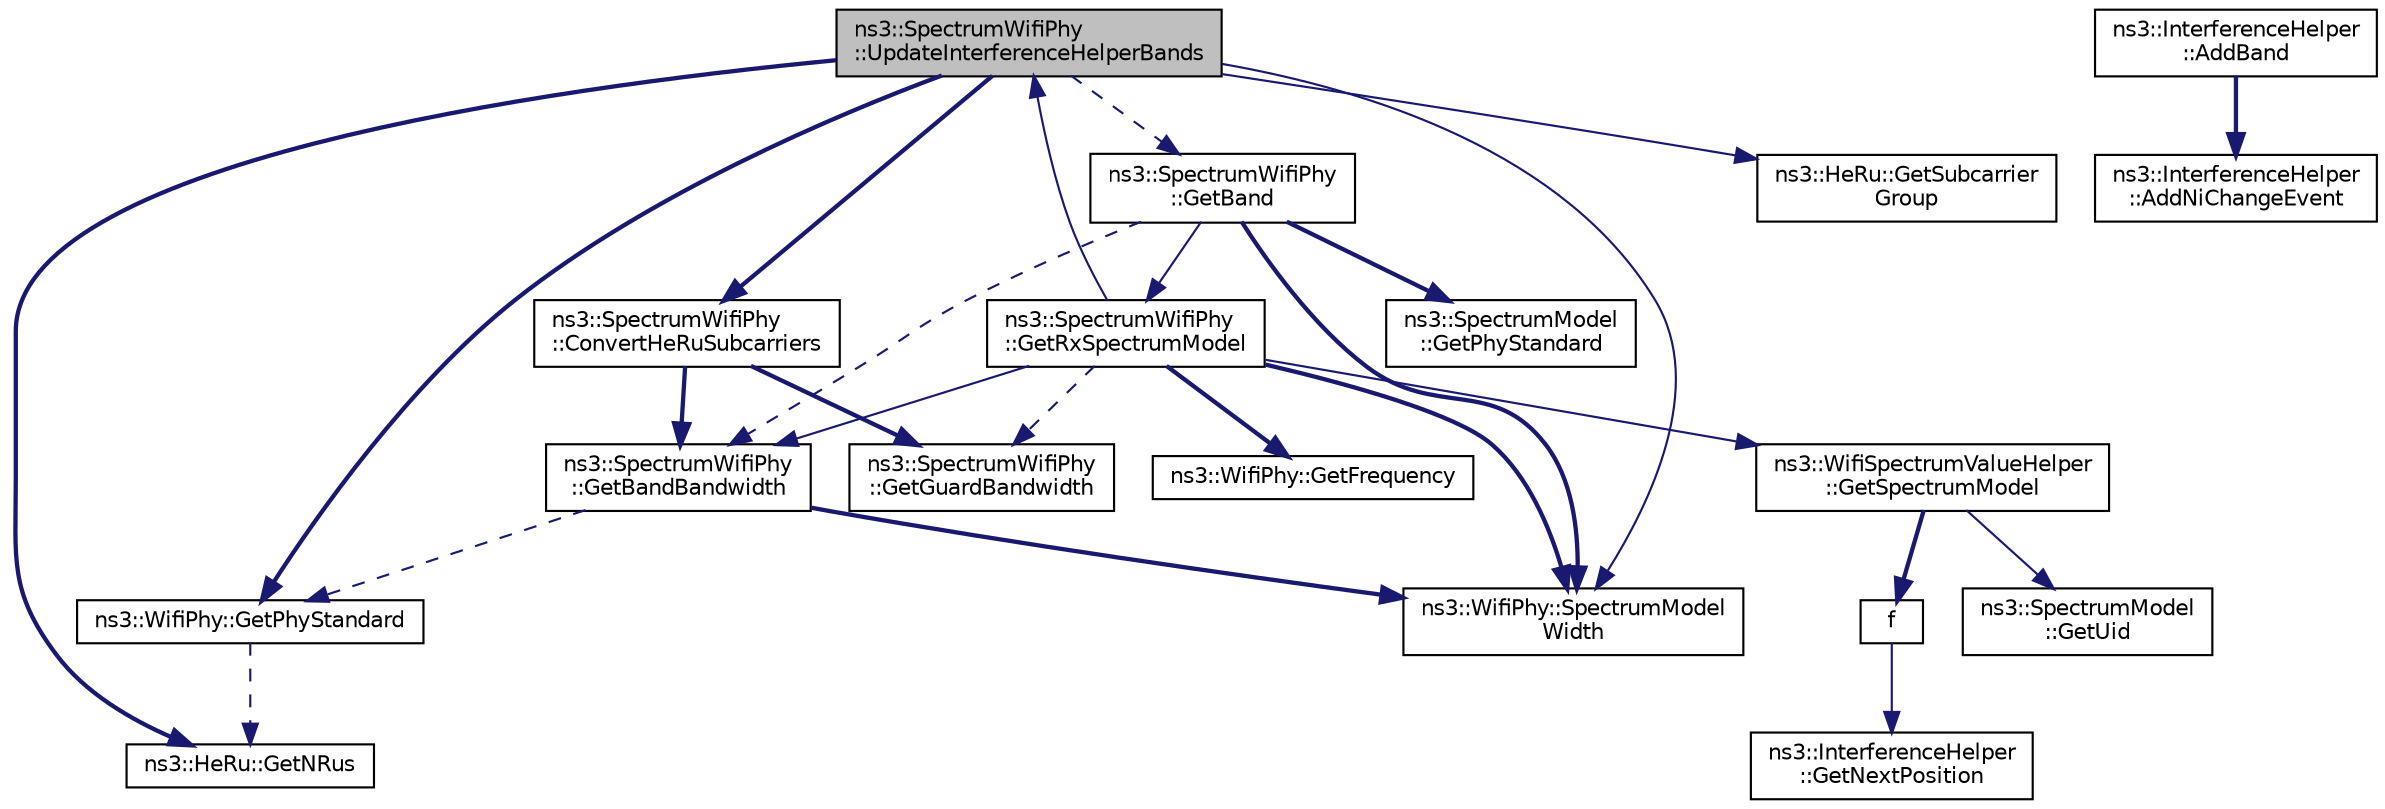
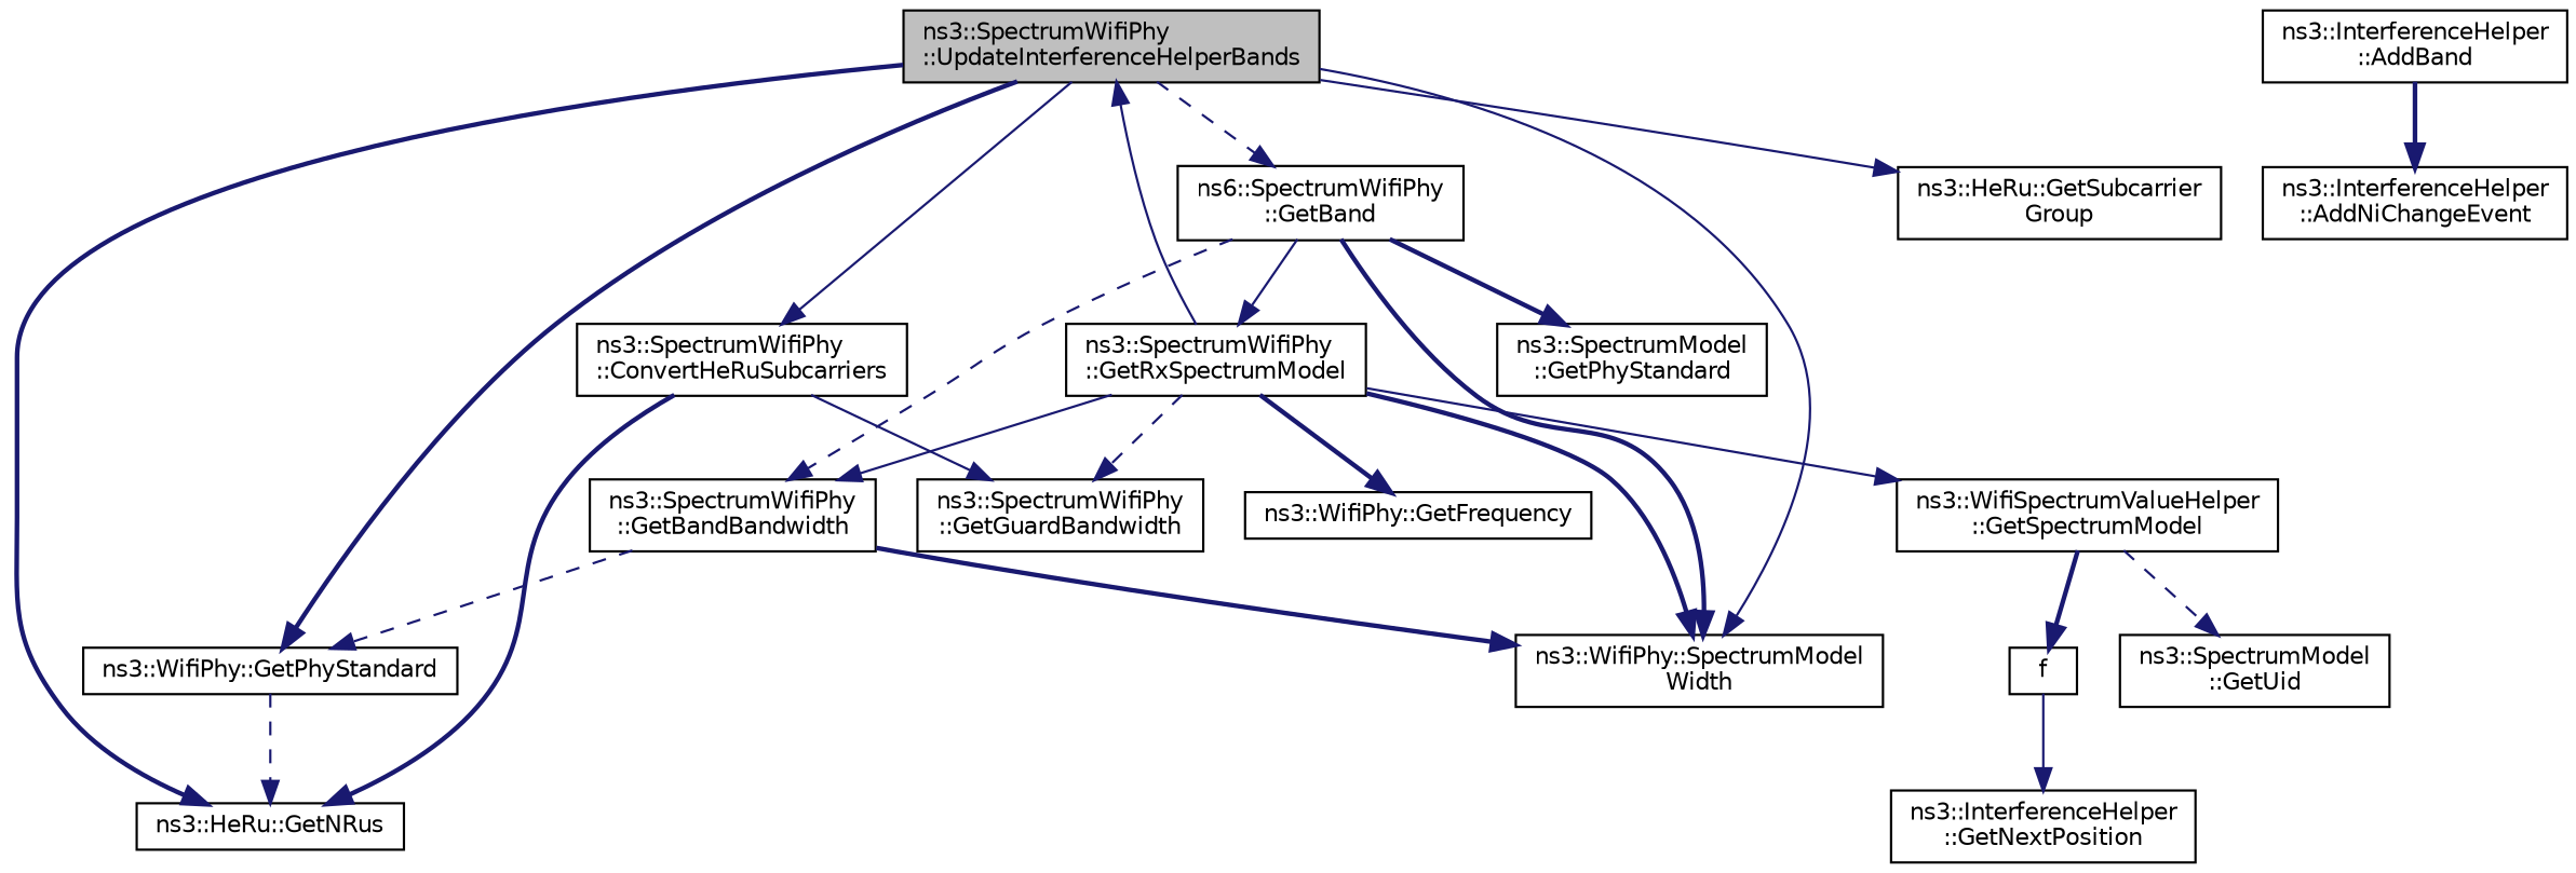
  digraph {
    rankdir=TB
    node [color=black fillcolor=white fontname=Helvetica fontsize=10 shape=record style=filled]
    edge [color=midnightblue fontname=Helvetica fontsize=10 labelfontname=Helvetica labelfontsize=10 style=bold]
    n1 [fillcolor=grey75 fontcolor=black height=0.2 label="ns3::SpectrumWifiPhy\l::UpdateInterferenceHelperBands" width=0.4]
    n2 [height=0.2 label="ns3::SpectrumWifiPhy\l::ConvertHeRuSubcarriers" width=0.4]
    n3 [height=0.2 label="ns3::WifiPhy::SpectrumModel\lWidth" width=0.4]
    n4 [height=0.2 label="ns3::WifiPhy::GetPhyStandard" width=0.4]
-   n5 [height=0.2 label="ns3::SpectrumWifiPhy\l::GetBand" width=0.4]
+   n5 [height=0.2 label="ns6::SpectrumWifiPhy\l::GetBand" width=0.4]
    n6 [height=0.2 label="ns3::HeRu::GetNRus" width=0.4]
    n7 [height=0.2 label="ns3::HeRu::GetSubcarrier\lGroup" width=0.4]
    n8 [height=0.2 label="ns3::InterferenceHelper\l::AddBand" width=0.4]
    n9 [height=0.2 label="ns3::InterferenceHelper\l::AddNiChangeEvent" width=0.4]
    n10 [height=0.2 label="ns3::SpectrumWifiPhy\l::GetBandBandwidth" width=0.4]
    n11 [height=0.2 label="ns3::SpectrumWifiPhy\l::GetGuardBandwidth" width=0.4]
    n12 [height=0.2 label="ns3::SpectrumModel\l::GetPhyStandard" width=0.4]
    n13 [height=0.2 label="ns3::SpectrumWifiPhy\l::GetRxSpectrumModel" width=0.4]
    n14 [height=0.2 label="ns3::InterferenceHelper\l::GetNextPosition" width=0.4]
    n15 [height=0.2 label="ns3::WifiPhy::GetFrequency" width=0.4]
    n16 [height=0.2 label="ns3::WifiSpectrumValueHelper\l::GetSpectrumModel" width=0.4]
    n17 [height=0.2 label=f width=0.4]
    n18 [height=0.2 label="ns3::SpectrumModel\l::GetUid" width=0.4]
-   n1 -> n2
+   n1 -> n2 [style=solid]
    n1 -> n3 [style=solid]
    n1 -> n4
    n1 -> n5 [style=dashed]
    n1 -> n6
    n1 -> n7 [style=solid]
-   n2 -> n10
-   n2 -> n11
+   n2 -> n6
+   n2 -> n11 [style=solid]
    n4 -> n6 [style=dashed]
    n5 -> n3
    n5 -> n10 [style=dashed]
    n5 -> n12
    n5 -> n13 [style=solid]
    n8 -> n9
    n10 -> n3
    n10 -> n4 [style=dashed]
    n13 -> n1 [style=solid]
    n13 -> n3
    n13 -> n10 [style=solid]
    n13 -> n11 [style=dashed]
    n13 -> n15
    n13 -> n16 [style=solid]
    n16 -> n17
-   n16 -> n18 [style=solid]
+   n16 -> n18 [style=dashed]
    n17 -> n14 [style=solid]
  }
